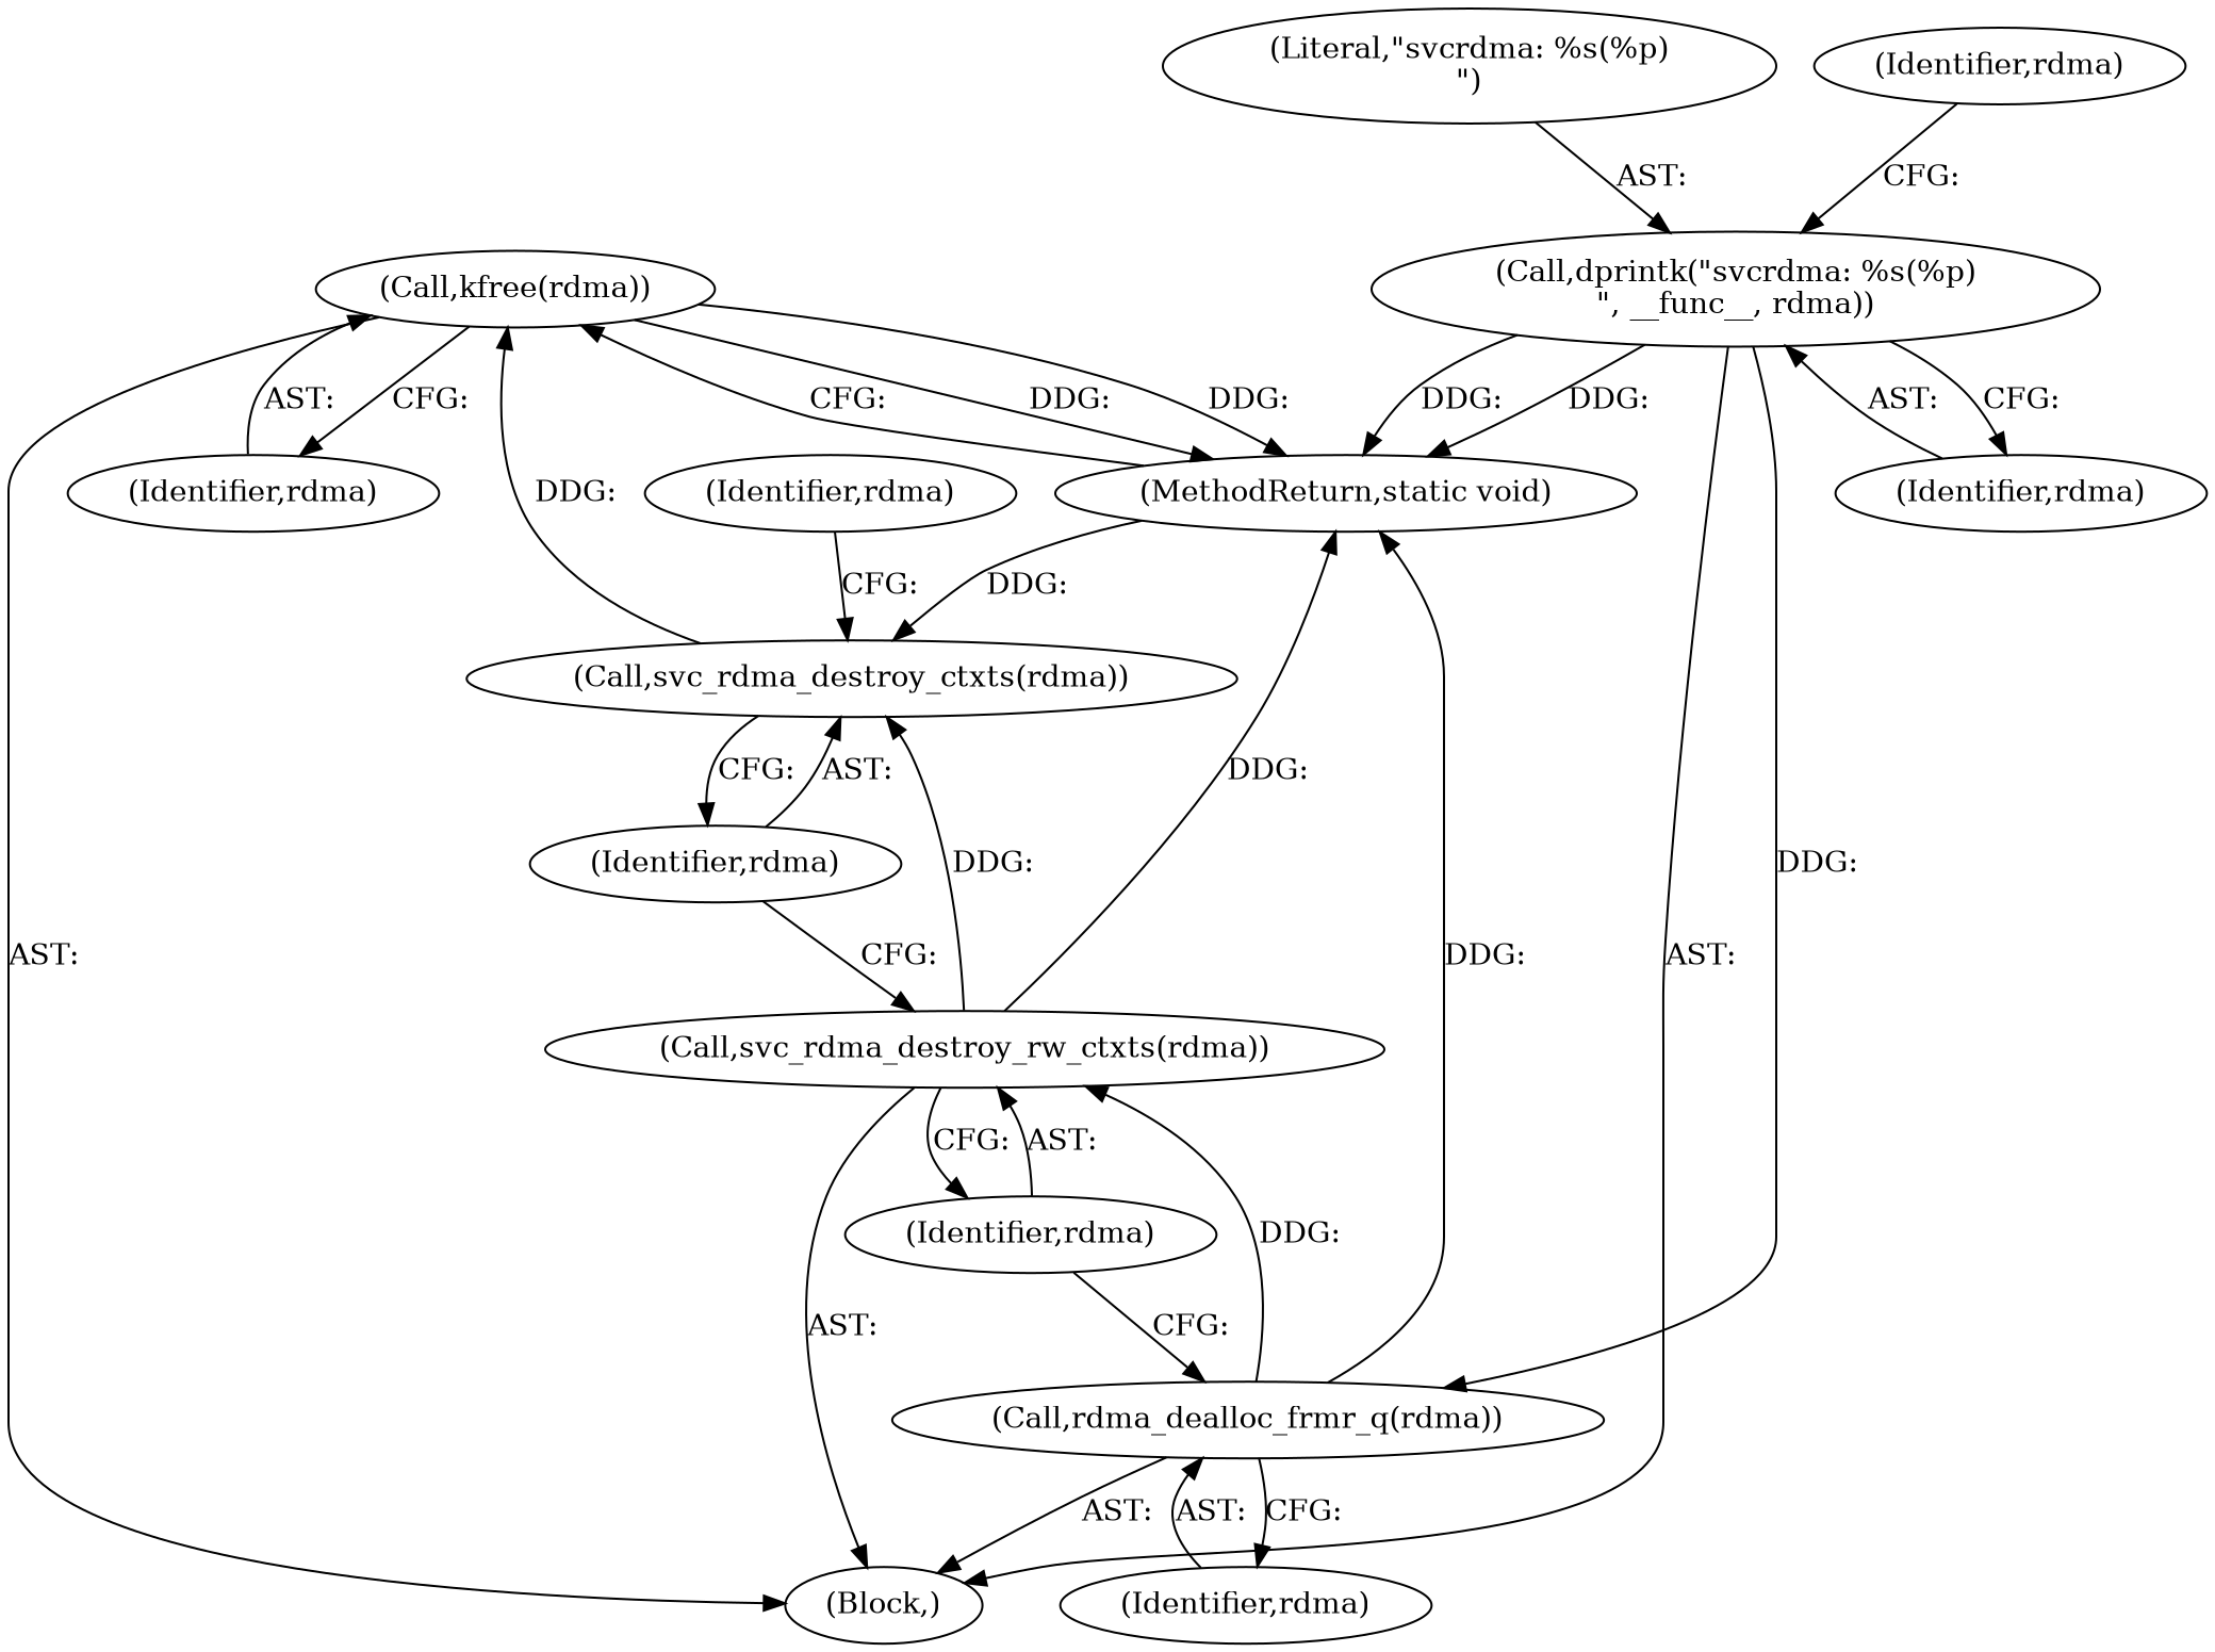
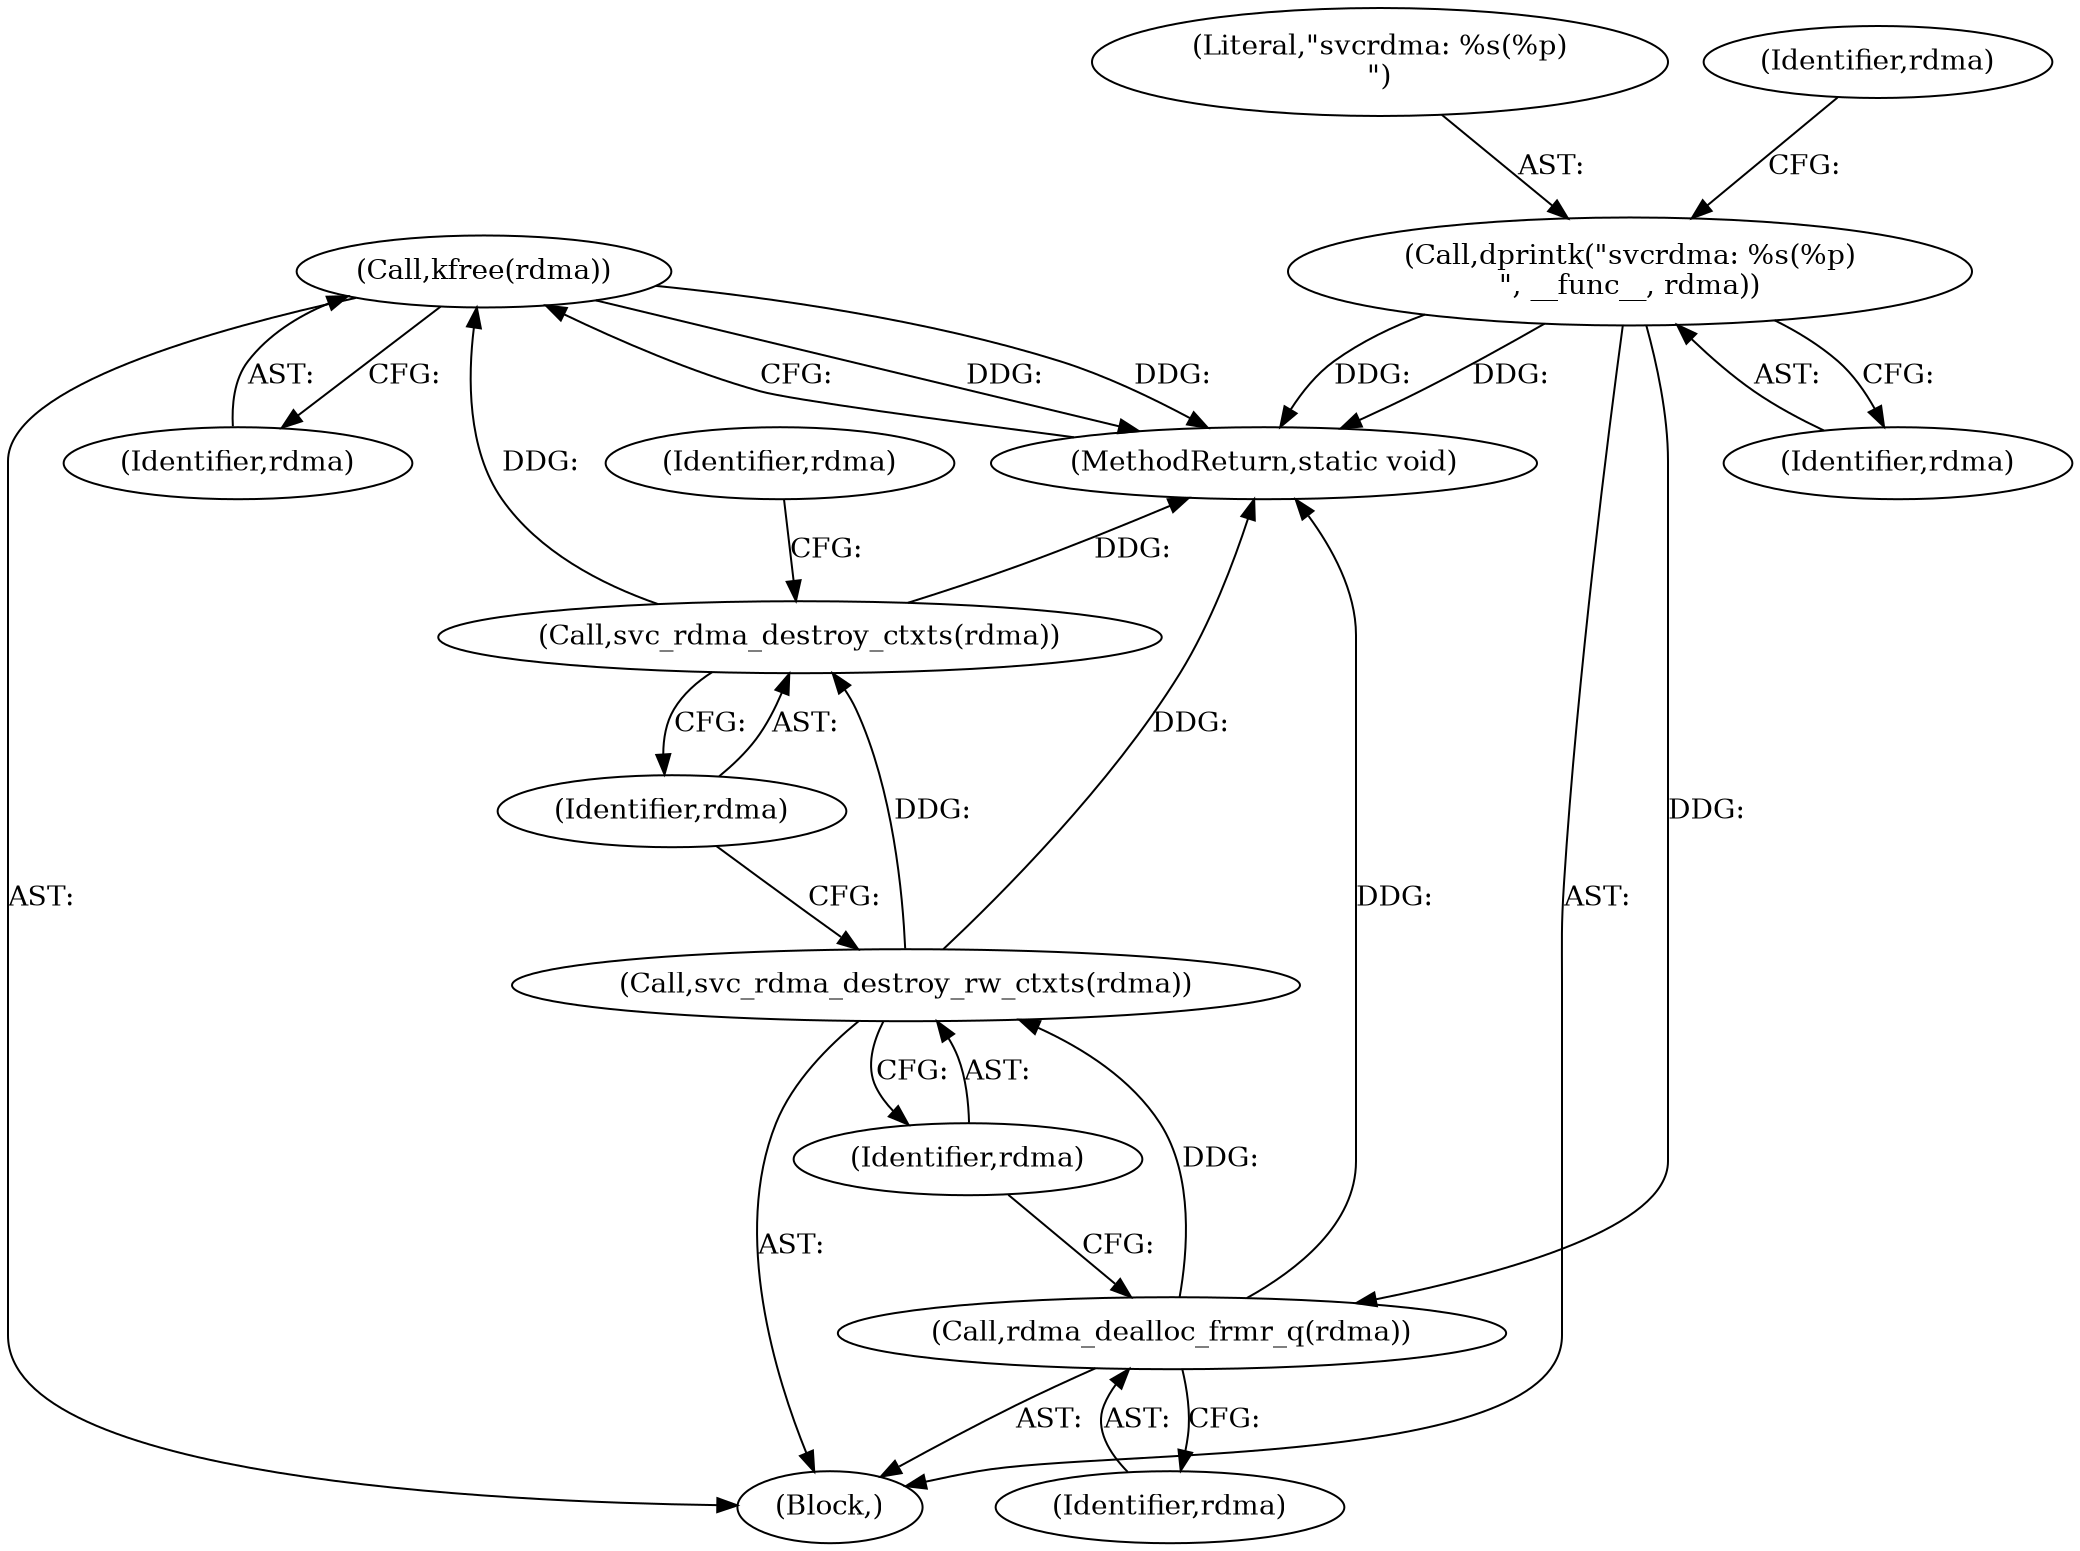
  digraph {
    n1 [label="(Call,kfree(rdma))"]
    n2 [label="(Block,)"]
    n3 [label="(MethodReturn,static void)"]
    n4 [label="(Identifier,rdma)"]
    n5 [label="(Call,svc_rdma_destroy_ctxts(rdma))"]
    n6 [label="(Identifier,rdma)"]
    n7 [label="(Call,svc_rdma_destroy_rw_ctxts(rdma))"]
    n8 [label="(Identifier,rdma)"]
    n9 [label="(Call,rdma_dealloc_frmr_q(rdma))"]
    n10 [label="(Identifier,rdma)"]
    n11 [label="(Call,dprintk(\"svcrdma: %s(%p)\n\", __func__, rdma))"]
    n12 [label="(Identifier,rdma)"]
    n13 [label="(Literal,\"svcrdma: %s(%p)\n\")"]
    n14 [label="(Identifier,rdma)"]
    n15 [label="(Identifier,rdma)"]
    n1 -> n2 [label="AST: "]
    n1 -> n3 [label="DDG: "]
    n1 -> n3 [label="DDG: "]
    n1 -> n4 [label="CFG: "]
    n3 -> n1 [label="CFG: "]
    n4 -> n1 [label="AST: "]
    n5 -> n1 [label="DDG: "]
-   n3 -> n5 [label="DDG: "]
+   n5 -> n3 [label="DDG: "]
    n5 -> n6 [label="CFG: "]
    n6 -> n5 [label="AST: "]
    n6 -> n7 [label="CFG: "]
    n7 -> n2 [label="AST: "]
    n7 -> n3 [label="DDG: "]
    n7 -> n5 [label="DDG: "]
    n7 -> n8 [label="CFG: "]
    n8 -> n7 [label="AST: "]
    n8 -> n9 [label="CFG: "]
    n9 -> n2 [label="AST: "]
    n9 -> n3 [label="DDG: "]
    n9 -> n7 [label="DDG: "]
    n9 -> n10 [label="CFG: "]
    n10 -> n9 [label="AST: "]
    n11 -> n2 [label="AST: "]
    n11 -> n3 [label="DDG: "]
    n11 -> n3 [label="DDG: "]
    n11 -> n9 [label="DDG: "]
    n11 -> n12 [label="CFG: "]
    n12 -> n11 [label="AST: "]
    n13 -> n11 [label="AST: "]
    n14 -> n5 [label="CFG: "]
    n15 -> n11 [label="CFG: "]
  }
